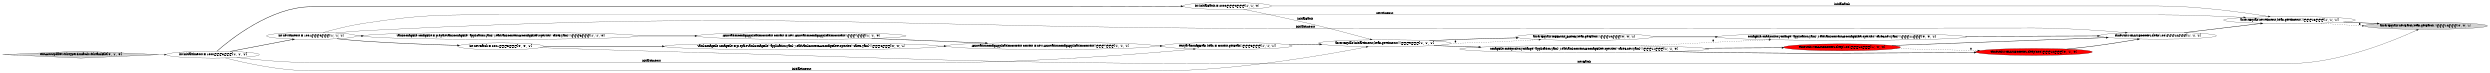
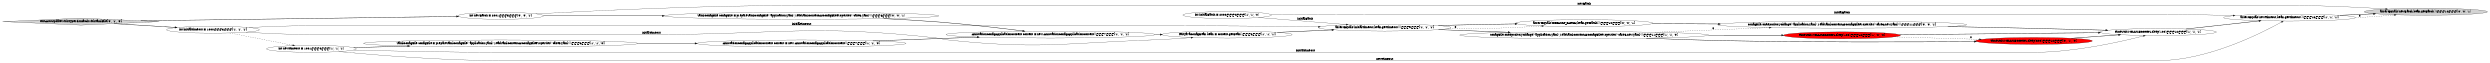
  digraph {
    rankdir=LR
    node [fillcolor=white shape=ellipse style=filled]
    edge [style=bold]
    n1 [label="TimeUnit.MILLISECONDS.sleep(100)@@@12@@@['1', '1', '1']"]
    n2 [label="assertEquals(newTimeout,bean.getTimeout())@@@13@@@['1', '1', '1']"]
    n3 [fillcolor=lightgray label="assertEquals(newBatch,bean.getBatch())@@@14@@@['0', '0', '1']"]
    n4 [label="assertEquals(DEFAULT_BATCH,bean.getBatch())@@@10@@@['0', '0', '1']"]
    n5 [label="configFile.onRepositoryChange(\"application.yaml\",readYamlContentAsConfigFileProperties(\"case3-new.yaml\"))@@@11@@@['0', '0', '1']"]
    n6 [label="int initialTimeout = 1000@@@3@@@['1', '1', '1']"]
    n7 [label="int initialBatch = 2000@@@4@@@['1', '1', '0']"]
    n8 [label="int newTimeout = 1001@@@4@@@['1', '1', '1']"]
    n9 [label="assertEquals(initialTimeout,bean.getTimeout())@@@9@@@['1', '1', '1']"]
    n10 [label="TestJavaConfigBean bean = context.getBean()@@@8@@@['1', '1', '1']"]
    n11 [label="int newBatch = 2001@@@5@@@['0', '0', '1']"]
    n12 [label="YamlConfigFile configFile = prepareYamlConfigFile(\"application.yaml\",readYamlContentAsConfigFileProperties(\"case5.yaml\"))@@@6@@@['1', '1', '0']"]
    n13 [label="configFile.onRepositoryChange(\"application.yaml\",readYamlContentAsConfigFileProperties(\"case5-new.yaml\"))@@@11@@@['1', '1', '0']"]
    n14 [label="AnnotationConfigApplicationContext context = new AnnotationConfigApplicationContext()@@@7@@@['1', '1', '1']"]
    n15 [label="YamlConfigFile configFile = prepareYamlConfigFile(\"application.yaml\",readYamlContentAsConfigFileProperties(\"case3.yaml\"))@@@6@@@['0', '0', '1']"]
    n16 [label="AnnotationConfigApplicationContext context = new AnnotationConfigApplicationContext()@@@7@@@['1', '1', '0']"]
    n17 [fillcolor=red label="TimeUnit.MILLISECONDS.sleep(300)@@@12@@@['0', '1', '0']"]
    n18 [fillcolor=red label="TimeUnit.MILLISECONDS.sleep(100)@@@12@@@['1', '0', '0']"]
    n19 [fillcolor=lightgray label="testAutoUpdateWithTypeMismatchWithYamlFile['0', '1', '0']" shape=diamond]
    n1 -> n2
    n2 -> n3 [label=0 style=dashed]
    n2 -> n3
    n4 -> n5
    n5 -> n1
-   n6 -> n7
-   n6 -> n8
+   n6 -> n8 [style=dashed]
    n6 -> n9 [label=initialTimeout style=solid]
    n6 -> n10 [label=initialTimeout style=solid]
    n7 -> n2 [label=initialBatch style=solid]
    n7 -> n9 [label=initialBatch style=solid]
    n8 -> n1 [label=initialTimeout style=solid]
    n8 -> n2 [label=newTimeout style=solid]
-   n8 -> n11
+   n19 -> n11
    n8 -> n12
    n9 -> n4
    n9 -> n4 [label=0 style=dashed]
    n9 -> n13
    n10 -> n9
    n11 -> n3 [label=newBatch style=solid]
    n11 -> n15
    n12 -> n16
    n13 -> n5 [label=0 style=dashed]
    n13 -> n17
    n13 -> n18
    n14 -> n10
    n15 -> n14
    n16 -> n14
    n17 -> n1
    n18 -> n1
    n18 -> n17 [label=0 style=dashed]
-   n19 -> n6 [style=solid]
+   n19 -> n6
  }
